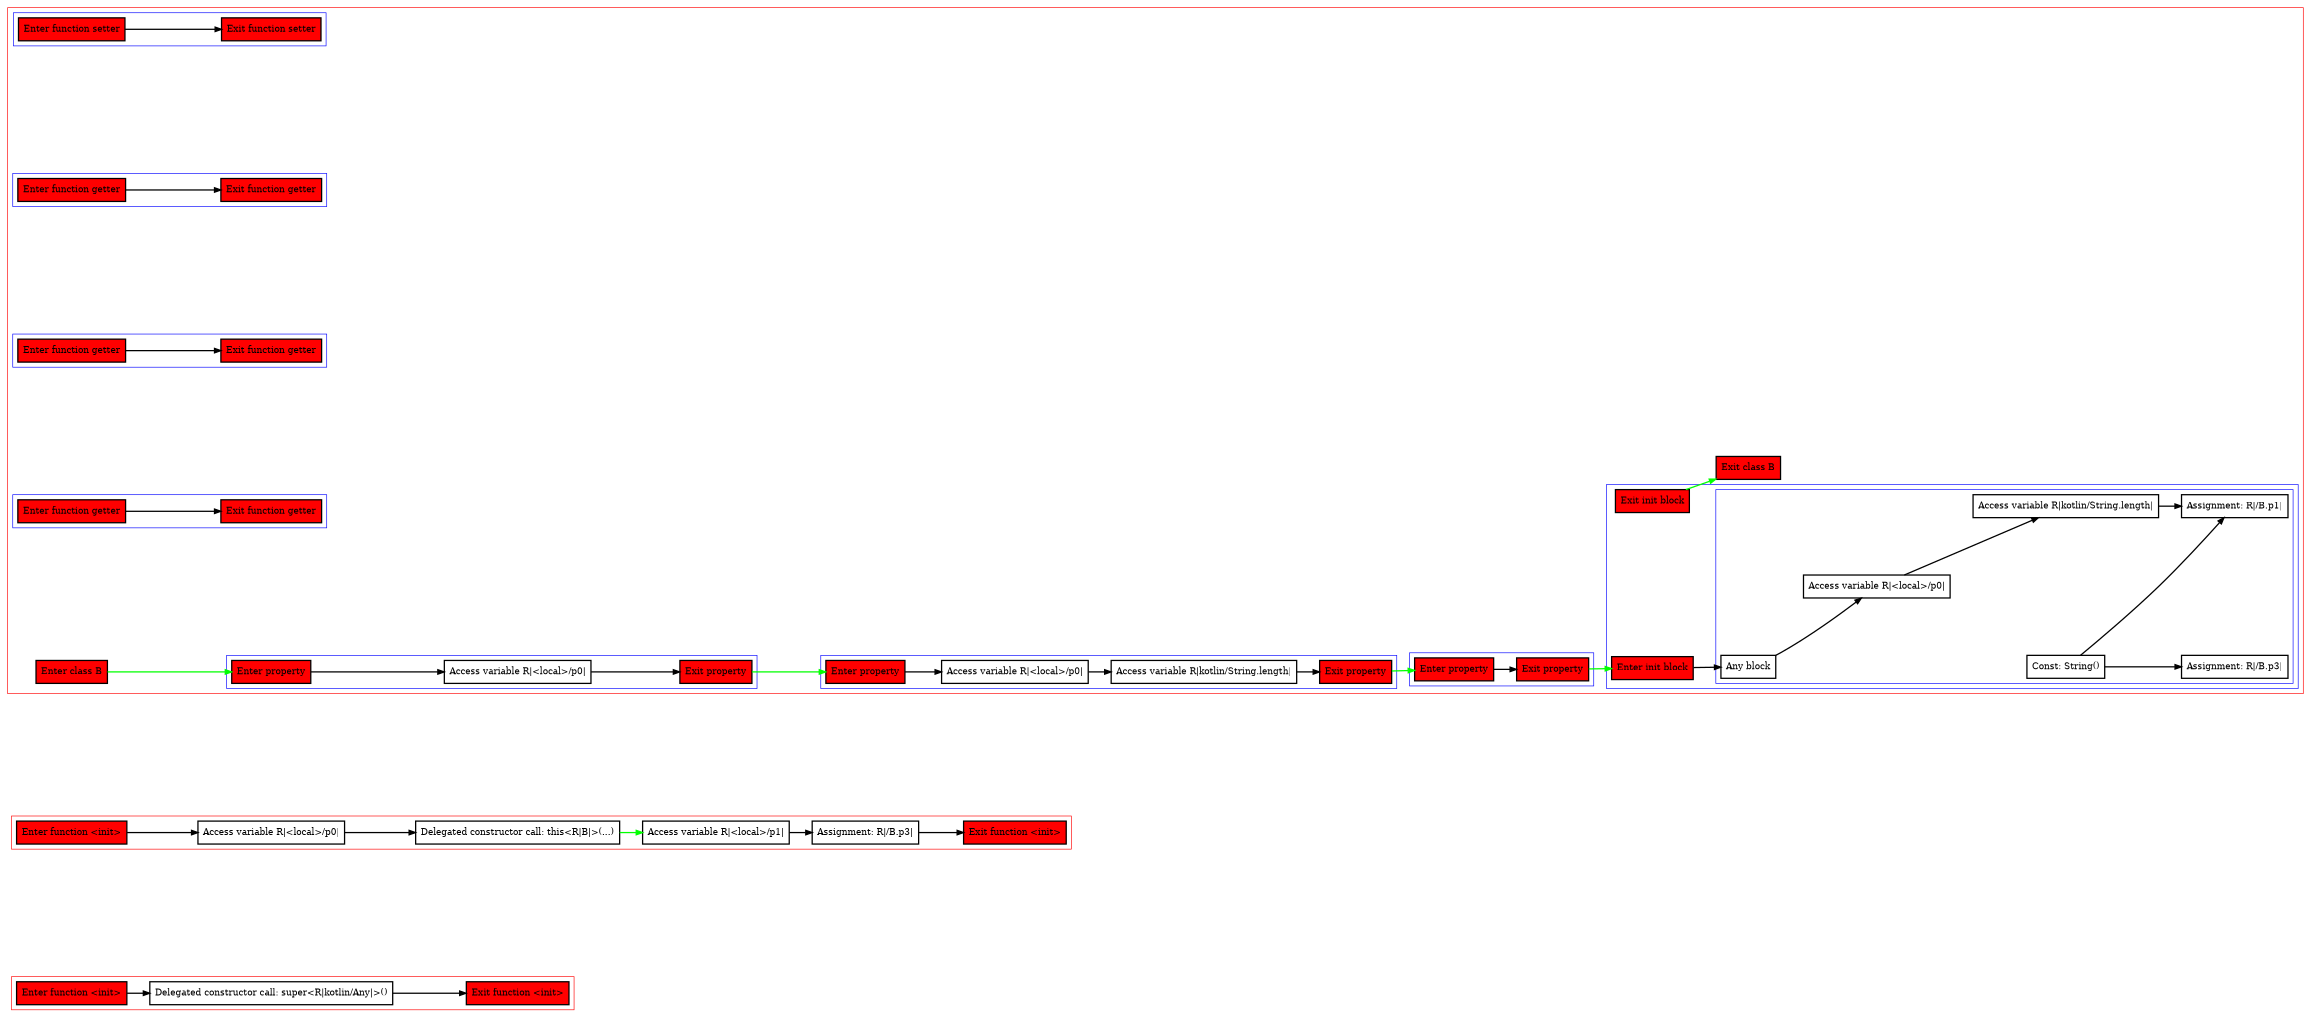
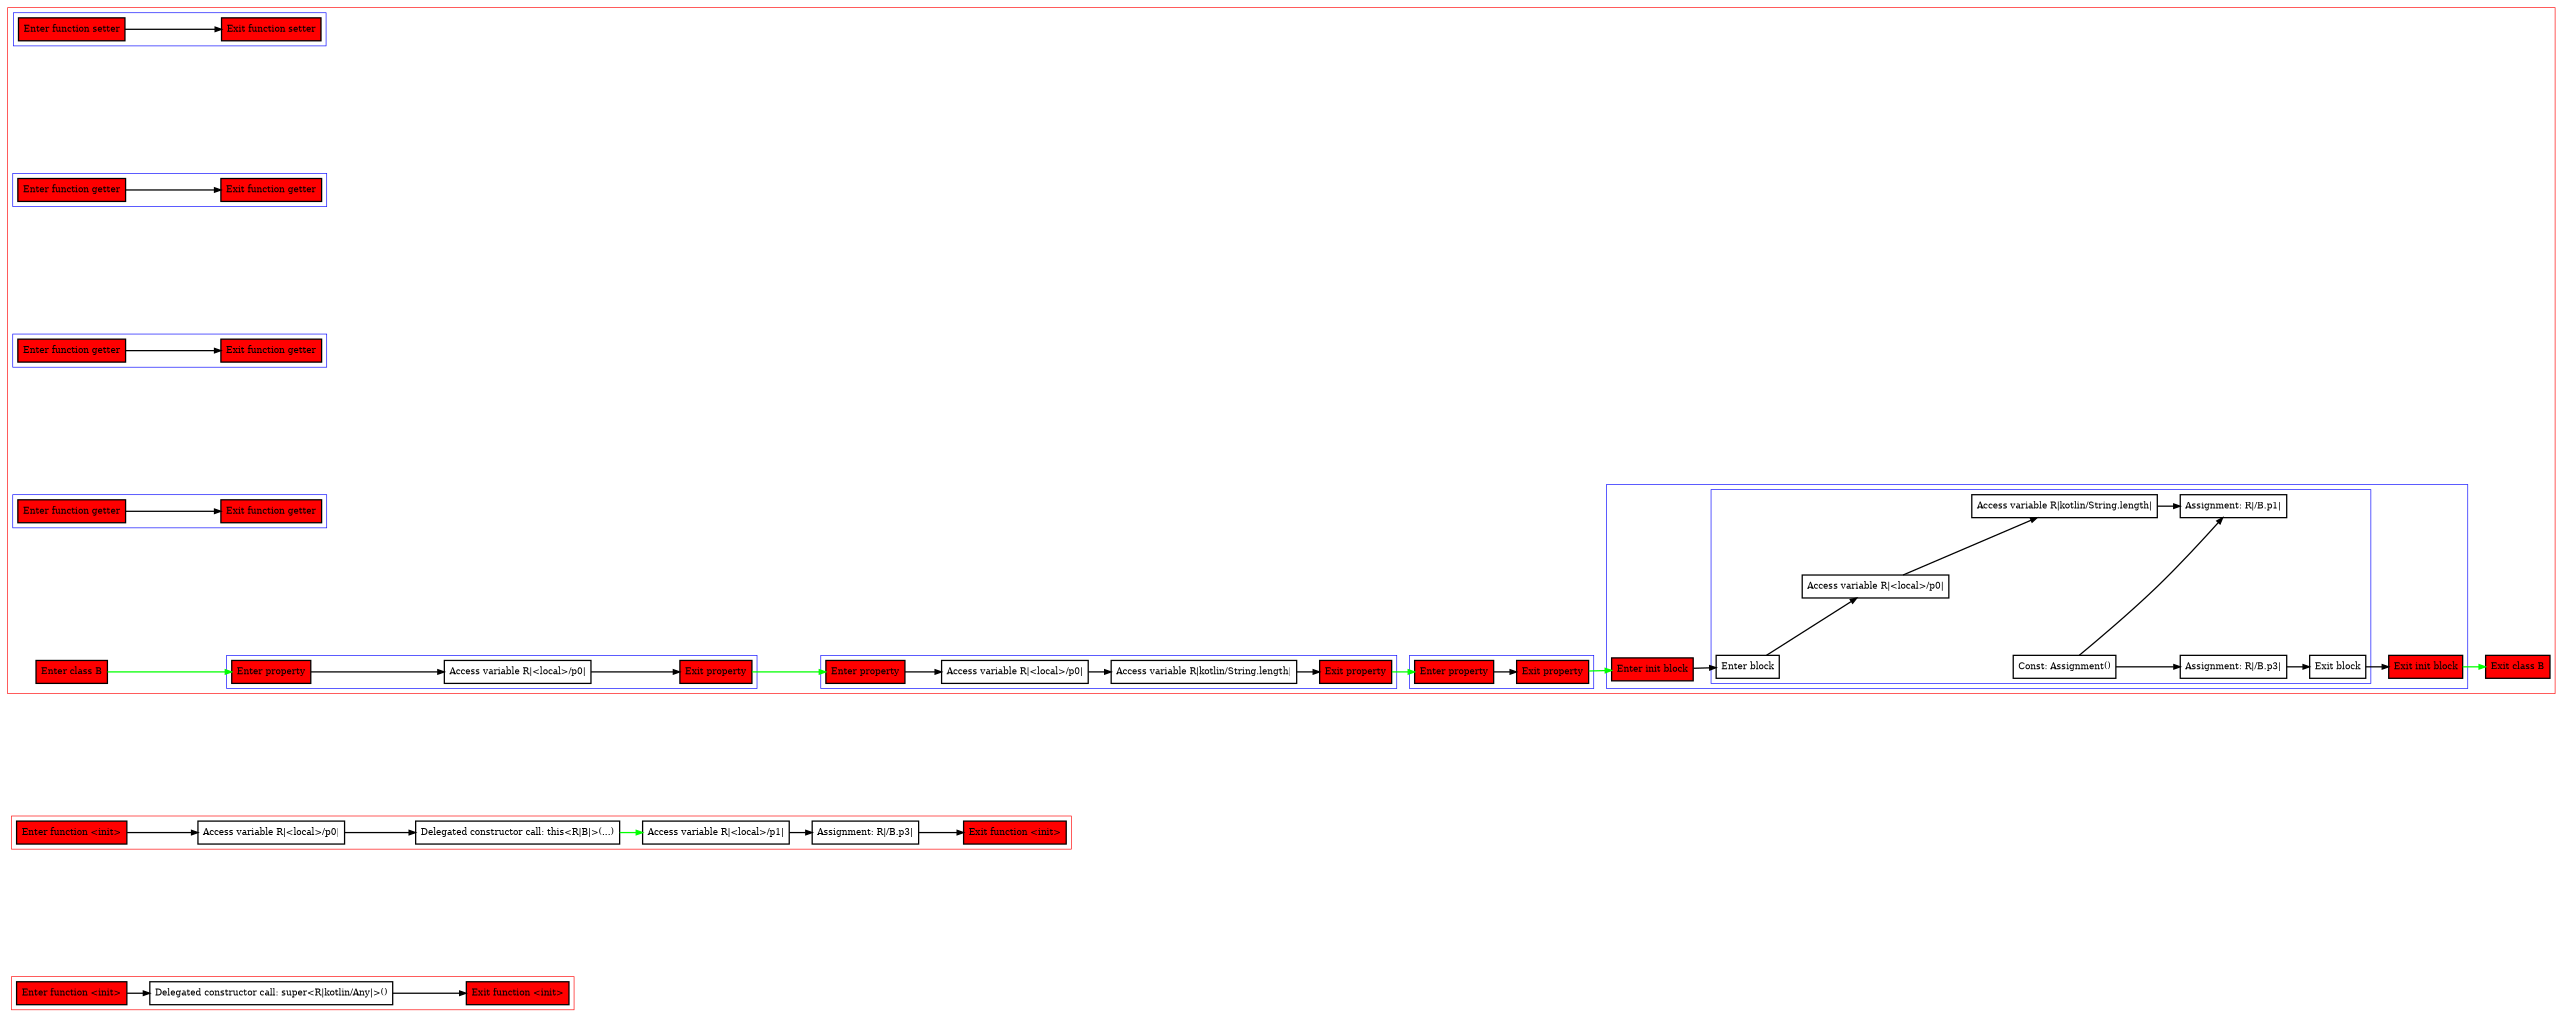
  digraph {
    nodesep=3
    rankdir=LR
    node [fillcolor=red penwidth=2 shape=box style=filled]
    edge [penwidth=2]
    n1 [label="Enter function <init>"]
    n2 [label="Delegated constructor call: super<R|kotlin/Any|>()" fillcolor="" style=""]
    n3 [label="Exit function <init>"]
    n4 [label="Enter function <init>"]
    n5 [label="Access variable R|<local>/p0|" fillcolor="" style=""]
    n6 [label="Delegated constructor call: this<R|B|>(...)" fillcolor="" style=""]
    n7 [label="Access variable R|<local>/p1|" fillcolor="" style=""]
    n8 [label="Assignment: R|/B.p3|" fillcolor="" style=""]
    n9 [label="Exit function <init>"]
    n10 [label="Enter function setter"]
    n11 [label="Exit function setter"]
    n12 [label="Enter function getter"]
    n13 [label="Exit function getter"]
    n14 [label="Enter function getter"]
    n15 [label="Exit function getter"]
    n16 [label="Enter function getter"]
    n17 [label="Exit function getter"]
    n18 [label="Enter property"]
    n19 [label="Access variable R|<local>/p0|" fillcolor="" style=""]
    n20 [label="Exit property"]
    n21 [label="Enter property"]
    n22 [label="Access variable R|<local>/p0|" fillcolor="" style=""]
    n23 [label="Access variable R|kotlin/String.length|" fillcolor="" style=""]
    n24 [label="Exit property"]
    n25 [label="Enter property"]
    n26 [label="Exit property"]
-   n27 [label="Any block" fillcolor="" style=""]
+   n27 [label="Enter block" fillcolor="" style=""]
    n28 [label="Access variable R|<local>/p0|" fillcolor="" style=""]
    n29 [label="Access variable R|kotlin/String.length|" fillcolor="" style=""]
    n30 [label="Assignment: R|/B.p1|" fillcolor="" style=""]
-   n31 [label="Const: String()" fillcolor="" style=""]
+   n31 [label="Const: Assignment()" fillcolor="" style=""]
    n32 [label="Assignment: R|/B.p3|" fillcolor="" style=""]
+   n33 [label="Exit block" fillcolor="" style=""]
    n34 [label="Enter init block"]
    n35 [label="Exit init block"]
    n36 [label="Enter class B"]
    n37 [label="Exit class B"]
    subgraph cluster_1 {
      color=red
      n1
      n2
      n3
    }
    subgraph cluster_2 {
      color=red
      n4
      n5
      n6
      n7
      n8
      n9
    }
    subgraph cluster_3 {
      color=red
      n36
      n37
      subgraph cluster_4 {
        color=blue
        n10
        n11
      }
      subgraph cluster_5 {
        color=blue
        n12
        n13
      }
      subgraph cluster_6 {
        color=blue
        n14
        n15
      }
      subgraph cluster_7 {
        color=blue
        n16
        n17
      }
      subgraph cluster_8 {
        color=blue
        n18
        n19
        n20
      }
      subgraph cluster_9 {
        color=blue
        n21
        n22
        n23
        n24
      }
      subgraph cluster_10 {
        color=blue
        n25
        n26
      }
      subgraph cluster_11 {
        color=blue
        n34
        n35
        subgraph cluster_12 {
          color=blue
          n27
          n28
          n29
          n30
          n31
          n32
+         n33
        }
      }
    }
    n1 -> n2
    n2 -> n3
    n4 -> n5
    n5 -> n6
    n6 -> n7 [color=green]
    n7 -> n8
    n8 -> n9
    n10 -> n11
    n12 -> n13
    n14 -> n15
    n16 -> n17
    n18 -> n19
    n19 -> n20
    n20 -> n21 [color=green]
    n21 -> n22
    n22 -> n23
    n23 -> n24
    n24 -> n25 [color=green]
    n25 -> n26
    n26 -> n34 [color=green]
    n27 -> n28
    n28 -> n29
    n29 -> n30
    n31 -> n30
    n31 -> n32
+   n32 -> n33
+   n33 -> n35
    n34 -> n27
    n35 -> n37 [color=green]
    n36 -> n18 [color=green]
  }
